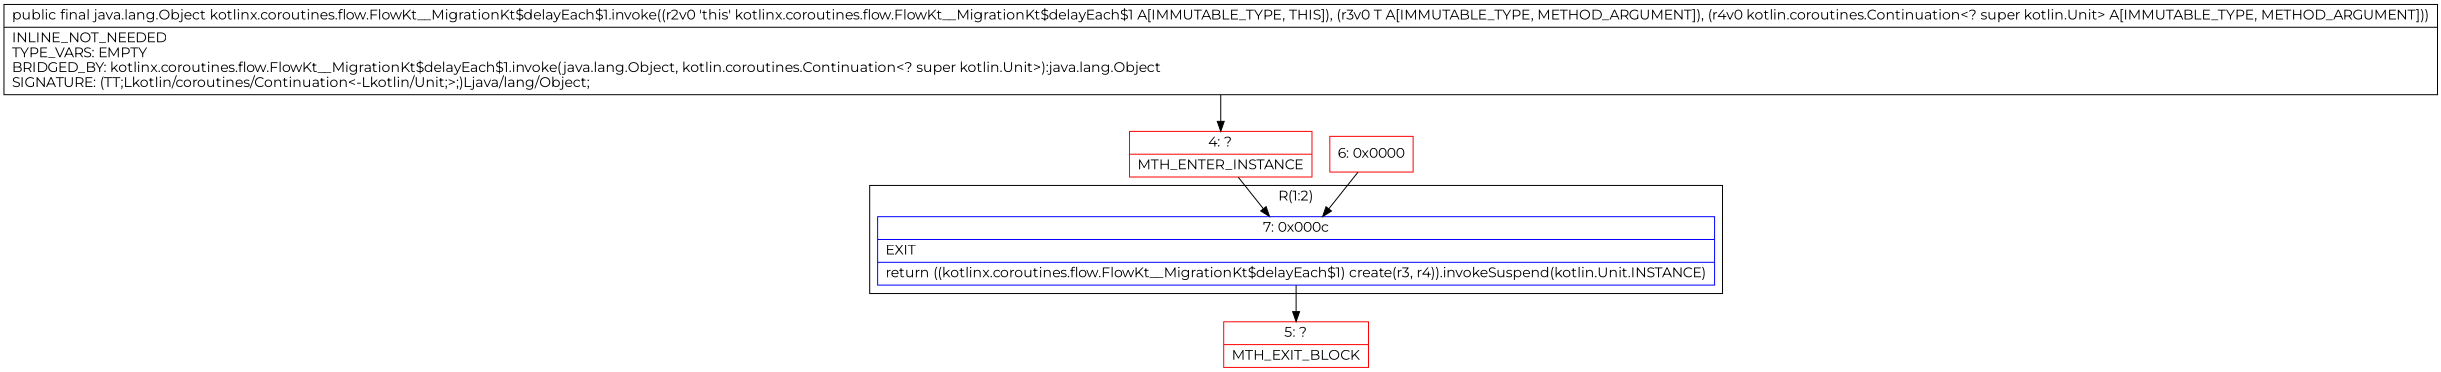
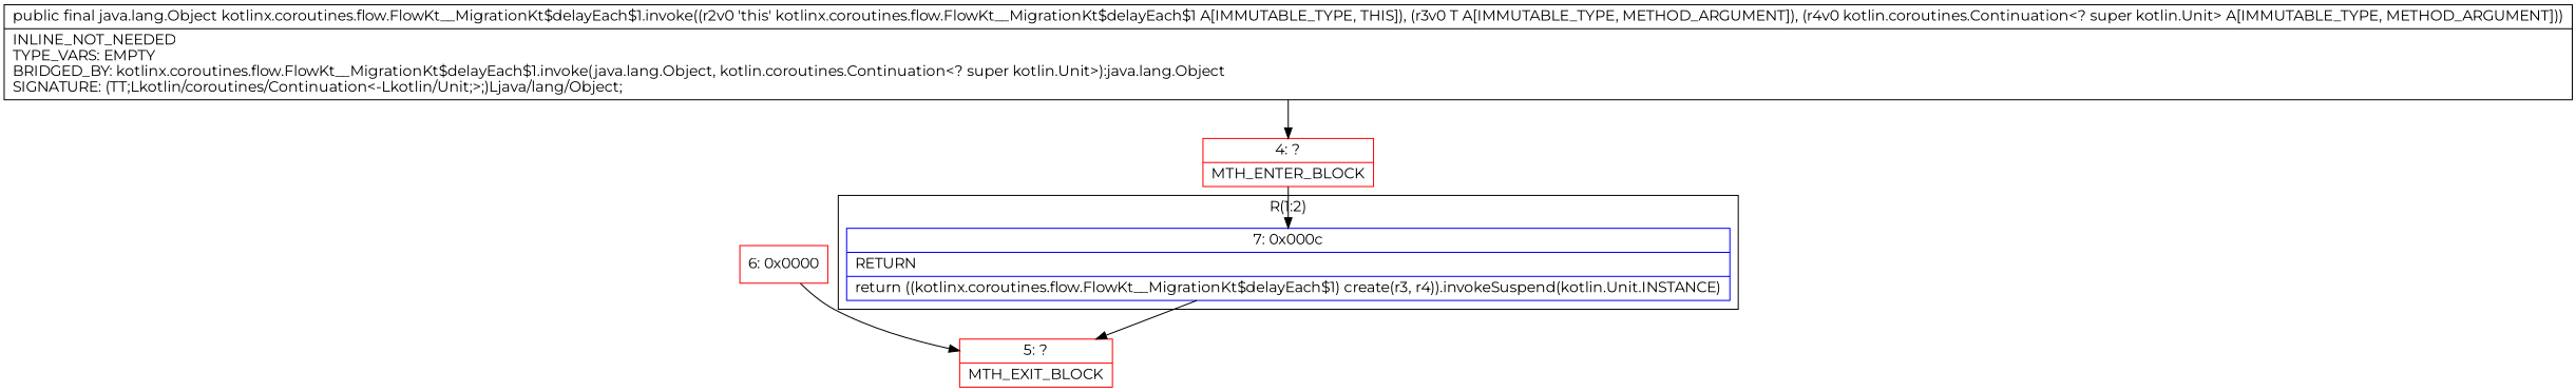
  digraph {
    fontname=Montserrat
    node [color=red fontname=Montserrat shape=record]
    edge [fontname=Montserrat]
-   n1 [color=blue label="{7\:\ 0x000c|EXIT\l|return ((kotlinx.coroutines.flow.FlowKt__MigrationKt$delayEach$1) create(r3, r4)).invokeSuspend(kotlin.Unit.INSTANCE)\l}"]
+   n1 [color=blue label="{7\:\ 0x000c|RETURN\l|return ((kotlinx.coroutines.flow.FlowKt__MigrationKt$delayEach$1) create(r3, r4)).invokeSuspend(kotlin.Unit.INSTANCE)\l}"]
    n2 [label="{5\:\ ?|MTH_EXIT_BLOCK\l}"]
-   n3 [label="{4\:\ ?|MTH_ENTER_INSTANCE\l}"]
+   n3 [label="{4\:\ ?|MTH_ENTER_BLOCK\l}"]
    n4 [label="{6\:\ 0x0000}"]
    n5 [label="{public final java.lang.Object kotlinx.coroutines.flow.FlowKt__MigrationKt$delayEach$1.invoke((r2v0 'this' kotlinx.coroutines.flow.FlowKt__MigrationKt$delayEach$1 A[IMMUTABLE_TYPE, THIS]), (r3v0 T A[IMMUTABLE_TYPE, METHOD_ARGUMENT]), (r4v0 kotlin.coroutines.Continuation\<? super kotlin.Unit\> A[IMMUTABLE_TYPE, METHOD_ARGUMENT]))  | INLINE_NOT_NEEDED\lTYPE_VARS: EMPTY\lBRIDGED_BY: kotlinx.coroutines.flow.FlowKt__MigrationKt$delayEach$1.invoke(java.lang.Object, kotlin.coroutines.Continuation\<? super kotlin.Unit\>):java.lang.Object\lSIGNATURE: (TT;Lkotlin\/coroutines\/Continuation\<\-Lkotlin\/Unit;\>;)Ljava\/lang\/Object;\l}" color=""]
    subgraph cluster_1 {
      label="R(1:2)"
      n1
    }
    n1 -> n2
    n3 -> n1
-   n4 -> n1
+   n4 -> n2
    n5 -> n3
  }
